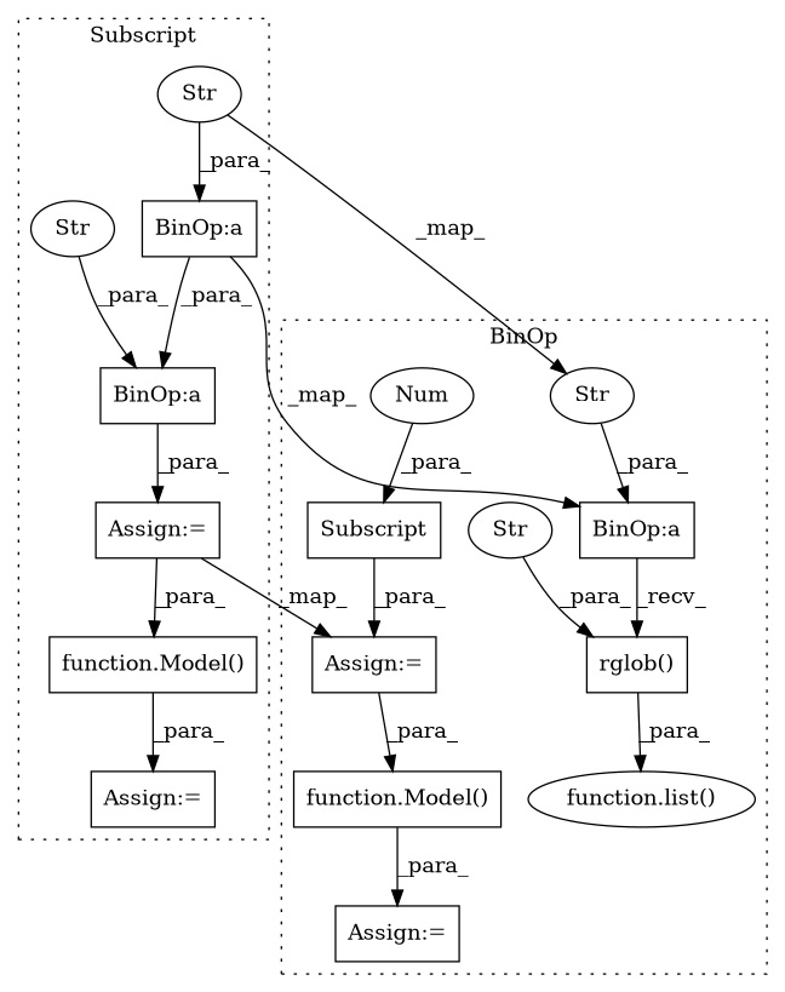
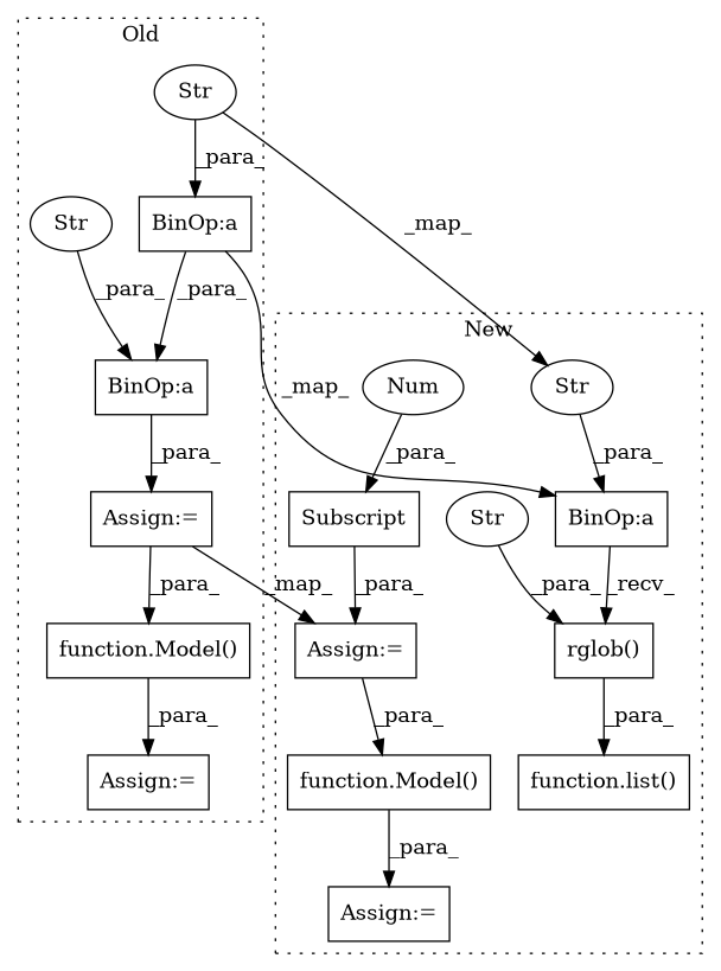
  digraph {
    node [a=75 l=3 shape=box]
    n1 [l="6,1" label="function.Model()" s="1031,1062"]
    n2 [a=82 l=31 label="BinOp:a" s=941]
    n3 [a=66 l=14 label=Str s=972 shape=ellipse]
    n4 [a=82 label="BinOp:a" s=958]
    n5 [a=66 l=8 label=Str s=961 shape=ellipse]
    n6 [a=68 label="Assign:=" s=1028]
    n7 [a=68 label="Assign:=" s=934]
-   n8 [l="5,1" label="function.list()" s="924,985" shape=ellipse]
+   n8 [l="5,1" label="function.list()" s="924,985"]
    n9 [a=63 l="65,0" label=Subscript s="924,0"]
    n10 [l="41,1" label="rglob()" s="929,984"]
    n11 [a=66 l=14 label=Str s=970 shape=ellipse]
    n12 [a=82 label="BinOp:a" s=951]
    n13 [a=66 l=8 label=Str s=954 shape=ellipse]
    n14 [a=76 l=1 label=Num s=987 shape=ellipse]
    n15 [a=68 label="Assign:=" s=1022]
    n16 [l="6,1" label="function.Model()" s="1025,1053"]
    n17 [a=68 label="Assign:=" s=921]
    subgraph cluster_1 {
-     label=Subscript
+     label=Old
      style=dotted
      n1
      n2
      n3
      n4
      n5
      n6
      n7
    }
    subgraph cluster_2 {
-     label=BinOp
+     label=New
      style=dotted
      n8
      n9
      n10
      n11
      n12
      n13
      n14
      n15
      n16
      n17
    }
    n1 -> n6 [label=_para_]
    n2 -> n7 [label=_para_]
    n3 -> n2 [label=_para_]
    n4 -> n2 [label=_para_]
    n4 -> n12 [label=_map_]
    n5 -> n4 [label=_para_]
    n5 -> n13 [label=_map_]
    n7 -> n1 [label=_para_]
    n7 -> n17 [label=_map_]
    n9 -> n17 [label=_para_]
    n10 -> n8 [label=_para_]
    n11 -> n10 [label=_para_]
    n12 -> n10 [label=_recv_]
    n13 -> n12 [label=_para_]
    n14 -> n9 [label=_para_]
    n16 -> n15 [label=_para_]
    n17 -> n16 [label=_para_]
  }
